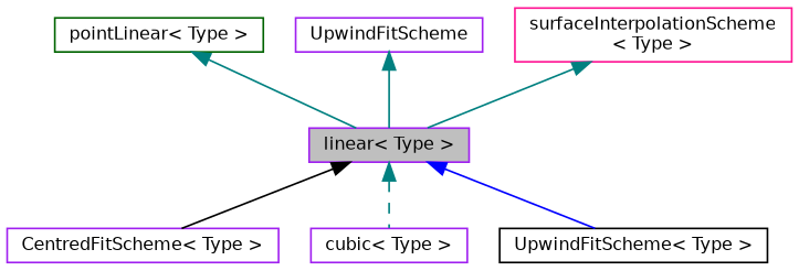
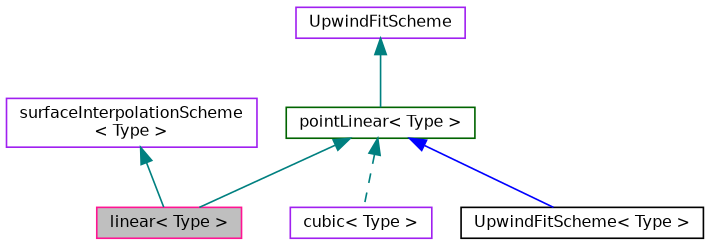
  digraph {
    node [color=purple fontname=Helvetica fontsize=10 shape=record]
    edge [color=teal dir=back fontname=Helvetica fontsize=10 labelfontname=Helvetica labelfontsize=10 style=solid]
-   n1 [fillcolor=grey75 fontcolor=black height=0.2 label="linear\< Type \>" style=filled width=0.4]
-   n2 [height=0.2 label="CentredFitScheme\< Type \>" width=0.4]
+   n1 [color=deeppink fillcolor=grey75 fontcolor=black height=0.2 label="linear\< Type \>" style=filled width=0.4]
    n3 [height=0.2 label="cubic\< Type \>" width=0.4]
    n4 [color=black height=0.2 label="UpwindFitScheme\< Type \>" width=0.4]
    n5 [color=darkgreen height=0.2 label="pointLinear\< Type \>" width=0.4]
    n6 [height=0.2 label=UpwindFitScheme width=0.4]
-   n7 [color=deeppink height=0.2 label="surfaceInterpolationScheme\l\< Type \>" width=0.4]
-   n1 -> n2 [color=black]
-   n1 -> n3 [style=dashed]
-   n1 -> n4 [color=blue]
+   n7 [height=0.2 label="surfaceInterpolationScheme\l\< Type \>" width=0.4]
+   n5 -> n3 [style=dashed]
+   n5 -> n4 [color=blue]
    n5 -> n1
-   n6 -> n1
+   n6 -> n5
    n7 -> n1
  }
